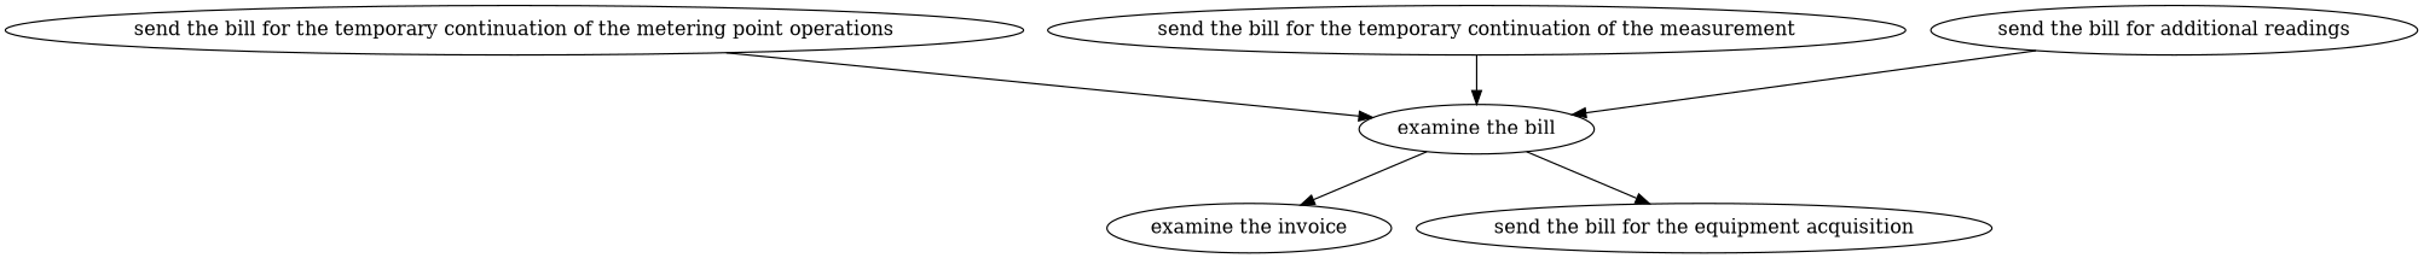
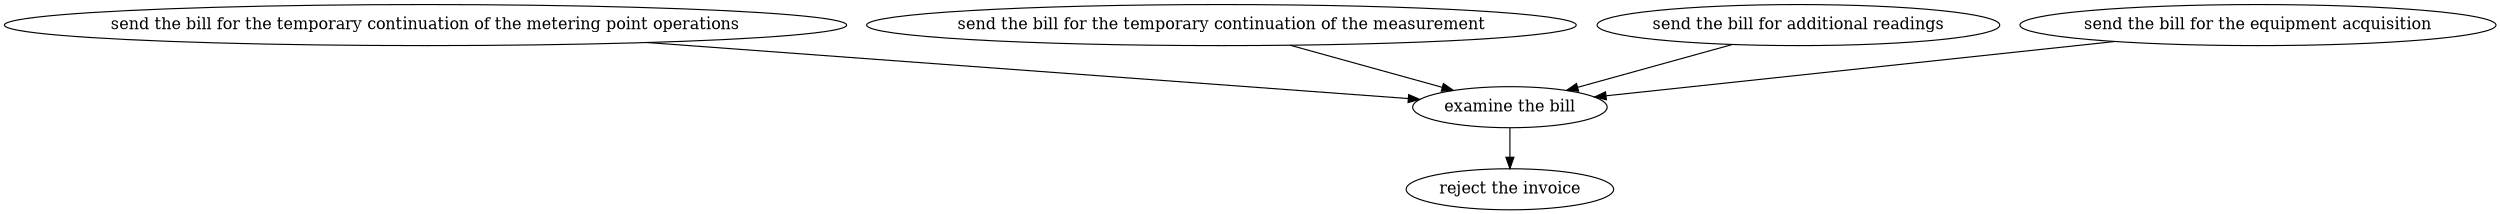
  strict digraph {
    edge [attrs="{'type': 'flow', 'label': 'flow'}"]
    "send the bill for the temporary continuation of the metering point operations" [attrs="{'type': 'Activity', 'label': 'send the bill for the temporary continuation of the metering point operations'}"]
    "examine the bill" [attrs="{'type': 'Activity', 'label': 'examine the bill'}"]
-   "reject the invoice" [attrs="{'type': 'Activity', 'label': 'reject the invoice'}" label="examine the invoice"]
+   "reject the invoice" [attrs="{'type': 'Activity', 'label': 'reject the invoice'}"]
    "send the bill for the temporary continuation of the measurement" [attrs="{'type': 'Activity', 'label': 'send the bill for the temporary continuation of the measurement'}"]
    "send the bill for additional readings" [attrs="{'type': 'Activity', 'label': 'send the bill for additional readings'}"]
    "send the bill for the equipment acquisition" [attrs="{'type': 'Activity', 'label': 'send the bill for the equipment acquisition'}"]
    "send the bill for the temporary continuation of the metering point operations" -> "examine the bill"
    "examine the bill" -> "reject the invoice"
    "send the bill for the temporary continuation of the measurement" -> "examine the bill"
    "send the bill for additional readings" -> "examine the bill"
-   "examine the bill" -> "send the bill for the equipment acquisition"
+   "send the bill for the equipment acquisition" -> "examine the bill"
  }
